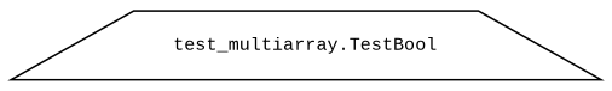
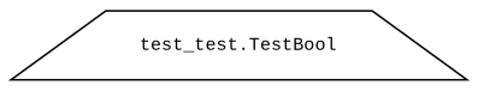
  digraph {
    rankdir=LR
    fontname="Liberation Mono"
-   n1 [color=black fillcolor=white fontname="Liberation Mono" fontsize=10 height=0.2 label="test_multiarray.TestBool" shape=trapezium style=filled width=0.4]
+   n1 [color=black fillcolor=white fontname="Liberation Mono" fontsize=10 height=0.2 label="test_test.TestBool" shape=trapezium style=filled width=0.4]
  }
